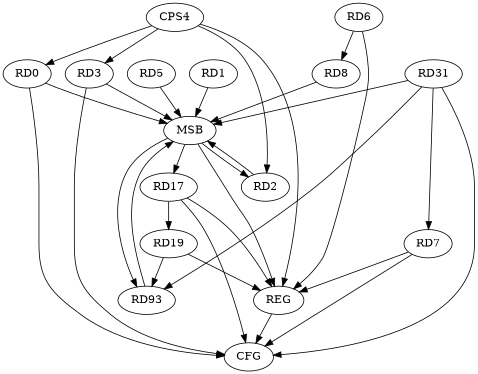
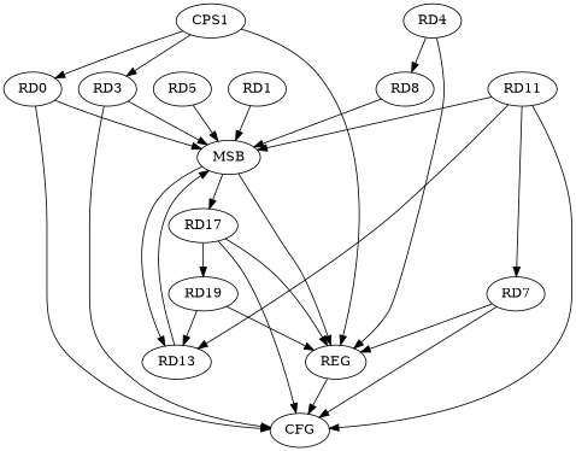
  strict digraph {
    n1 [label=RD1]
    n2 [label=MSB]
-   n3 [label=RD2]
    n4 [label=REG]
    n5 [label=RD17]
-   n6 [label=RD93]
+   n6 [label=RD13]
    n7 [label=RD3]
    n8 [label=CFG]
-   n9 [label=RD6]
+   n9 [label=RD4]
    n10 [label=RD8]
    n11 [label=RD5]
    n12 [label=RD7]
    n13 [label=RD0]
    n14 [label=RD19]
-   n15 [label=RD31]
-   n16 [label=CPS4]
+   n15 [label=RD11]
+   n16 [label=CPS1]
    n1 -> n2
-   n2 -> n3
    n2 -> n4
    n2 -> n5
    n2 -> n6
-   n3 -> n2
    n4 -> n8
    n5 -> n4
    n5 -> n8
    n5 -> n14
    n6 -> n2
    n7 -> n2
    n7 -> n8
    n9 -> n4
    n9 -> n10
    n10 -> n2
    n11 -> n2
    n12 -> n4
    n12 -> n8
    n13 -> n2
    n13 -> n8
    n14 -> n4
    n14 -> n6
    n15 -> n2
    n15 -> n6
    n15 -> n8
    n15 -> n12
-   n16 -> n3
    n16 -> n4
    n16 -> n7
    n16 -> n13
  }
